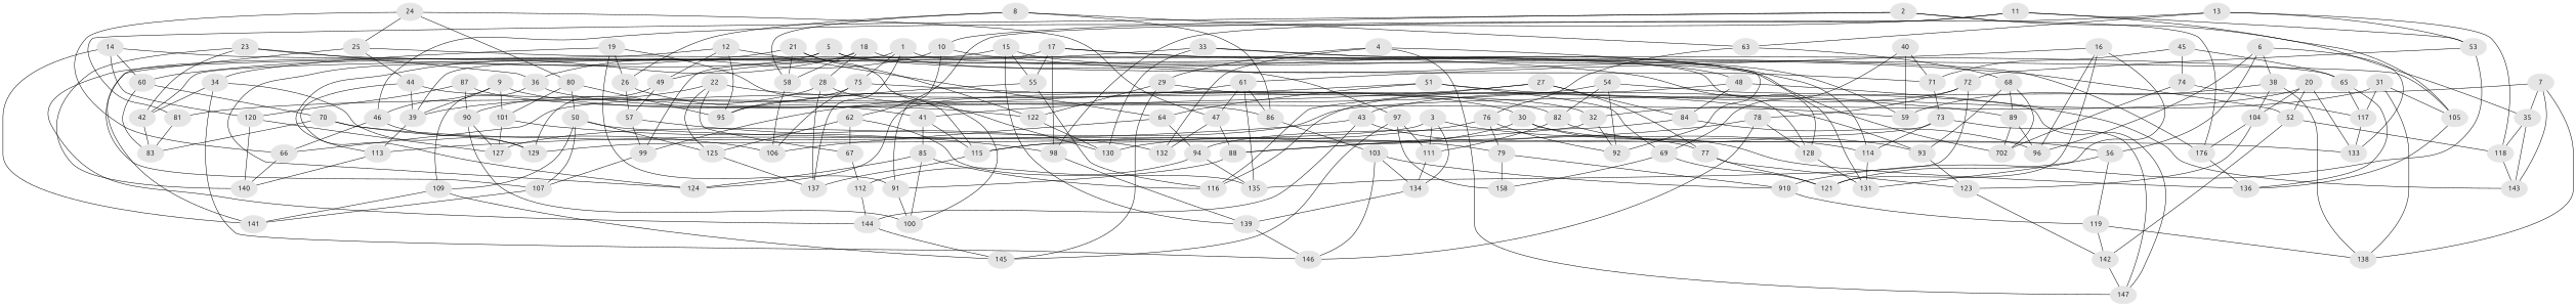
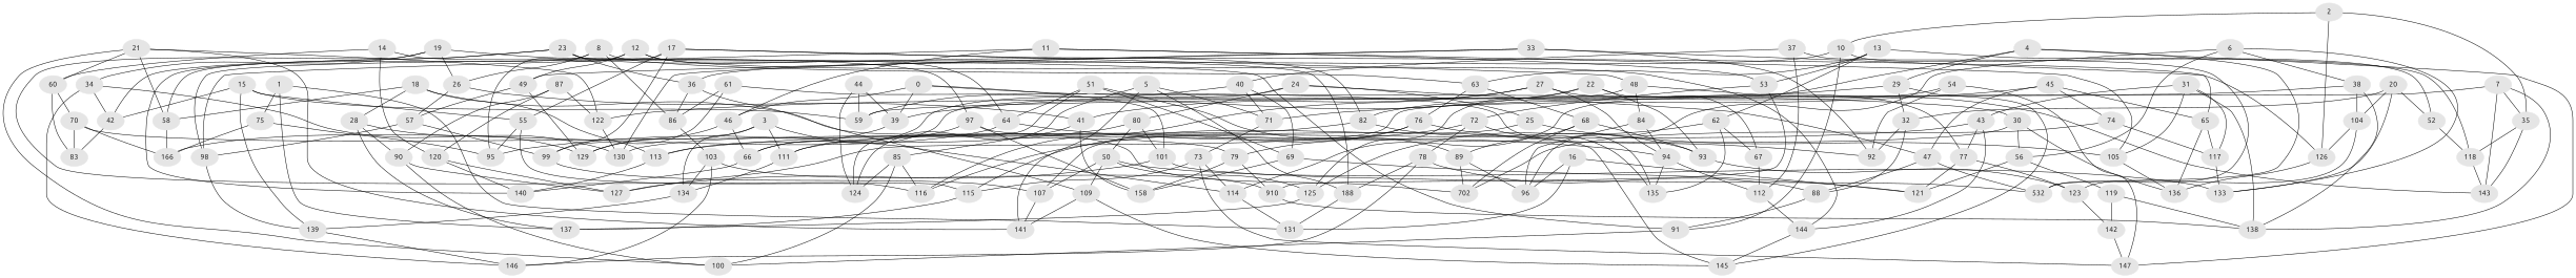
  graph {
    fontname=Ubuntu
    node [color=gray90 fontname=Ubuntu style=filled]
    edge [fontname=Ubuntu]
    1
    39
    75
    131
    137
    113
    95
    82
-   106
+   106 [label=166]
    2
    10
    35
-   81
-   126 [label=176]
+   126
    36
    52
    91
    143
    118
    83
    136
    3
    111
    114
    129
    134
    139
    4
    29
-   132
+   132 [label=532]
    147
    32
    122
    145
    5
    71
    124
-   128
+   128 [label=188]
    141
    73
    6
    38
    56
    96
    133
    138
    59
    104
    121
    119
    7
    127
    8
    26
    58
    63
    86
    41
    57
    68
    76
    103
-   9
+   9 [label=0]
    30
    46
    101
    130
    66
    109
    142
    100
    11
    53
    98
    105
    72
    n77 [label=910]
    12
    49
    64
    144
    94
    13
    62
    67
    125
    135
    14
    60
    97
    120
    70
    n93 [label=158]
    140
    15
    42
    55
    116
    146
    16
    61
    99
    17
    48
    107
    18
    28
    n108 [label=702]
    90
    19
    34
    115
    20
    88
    92
    123
    21
    22
    93
    112
    23
    24
    25
    47
    80
    44
    50
    85
    27
    77
    84
    31
    43
    117
    33
    65
+   37
    40
    69
    45
    74
    51
    89
    78
    54
    79
    87
-   1 -- 39
    1 -- 75
    1 -- 131
    1 -- 137
    39 -- 113
    75 -- 95
-   75 -- 82
+   23 -- 82
    75 -- 106
    113 -- 140
    82 -- 111
    82 -- 93
    2 -- 10
    2 -- 35
-   2 -- 81
    2 -- 126
    10 -- 36
    10 -- 52
    10 -- 91
    35 -- 143
    35 -- 118
-   81 -- 83
    126 -- 136
    36 -- 86
    36 -- 109
    52 -- 118
-   52 -- 142
    91 -- 100
    118 -- 143
    3 -- 111
    3 -- 114
    3 -- 129
    3 -- 134
    111 -- 134
    114 -- 131
    134 -- 139
    139 -- 146
    4 -- 114
    4 -- 29
    4 -- 132
    4 -- 147
    29 -- 32
    29 -- 122
    29 -- 145
    32 -- 88
    32 -- 92
    122 -- 130
    5 -- 71
    5 -- 124
    5 -- 128
    5 -- 141
    71 -- 73
    128 -- 131
    73 -- 114
    73 -- 147
    73 -- 115
    6 -- 38
    6 -- 56
    6 -- 96
    6 -- 133
    38 -- 138
    38 -- 59
    38 -- 104
    56 -- 121
    56 -- 119
    104 -- 126
    104 -- 123
    119 -- 138
    119 -- 142
    7 -- 35
    7 -- 143
    7 -- 138
    7 -- 127
    8 -- 26
    8 -- 58
    8 -- 63
    8 -- 86
    26 -- 41
    26 -- 57
    58 -- 106
    63 -- 68
    63 -- 76
    86 -- 103
-   41 -- 115
+   41 -- n93
    41 -- 85
    57 -- 98
    57 -- 99
    68 -- n108
    68 -- 93
    68 -- 89
    76 -- 115
    76 -- 92
    76 -- 79
    103 -- 134
    103 -- n77
    103 -- 146
    9 -- 39
    9 -- 30
    9 -- 46
    9 -- 101
    30 -- 136
    30 -- 56
    30 -- 130
    46 -- 129
    46 -- 66
    101 -- 132
    101 -- 127
    66 -- 140
    109 -- 145
    109 -- 141
    142 -- 147
    11 -- 46
    11 -- 53
    11 -- 98
    11 -- 105
    53 -- 72
    53 -- n77
    98 -- 139
    105 -- 136
    72 -- 135
    72 -- 116
    72 -- 78
-   n77 -- 119
+   n77 -- 138
    12 -- 95
    12 -- 49
    12 -- 64
    12 -- 144
    49 -- 129
    49 -- 57
    64 -- 106
    64 -- 94
    144 -- 145
    94 -- 135
    94 -- 112
    13 -- 118
    13 -- 63
    13 -- 53
    13 -- 62
    62 -- 67
    62 -- 125
    62 -- 135
    67 -- 112
    125 -- 137
-   14 -- 141
+   21 -- 141
    14 -- 60
    14 -- 97
    14 -- 120
    60 -- 83
    60 -- 70
    97 -- 111
    97 -- 145
    97 -- n93
    120 -- 127
    120 -- 140
    70 -- 106
    70 -- 83
    70 -- 79
    15 -- 139
    15 -- 59
    15 -- 42
    15 -- 55
    42 -- 83
    55 -- 95
    55 -- 116
    16 -- 131
    16 -- 96
    16 -- 121
-   16 -- 61
    61 -- 86
    61 -- 135
    61 -- 99
    99 -- 107
    17 -- 126
    17 -- 98
    17 -- 55
    17 -- 99
    17 -- 48
    48 -- 143
    48 -- 66
    48 -- 84
    107 -- 141
    18 -- 113
    18 -- 58
    18 -- 28
    18 -- n108
    28 -- 137
    28 -- 130
    28 -- 90
    90 -- 127
    90 -- 100
    19 -- 91
    19 -- 26
    19 -- 34
    19 -- 115
    34 -- 129
    34 -- 42
    34 -- 146
    115 -- 137
    20 -- 52
    20 -- 32
    20 -- 133
    20 -- 104
    88 -- 91
    123 -- 142
    21 -- 122
    21 -- 58
    21 -- 100
    21 -- 60
    22 -- 39
    22 -- 67
    22 -- 125
    22 -- 93
    93 -- 123
    112 -- 144
    23 -- 36
    23 -- 128
    23 -- 140
    23 -- 42
    24 -- 66
    24 -- 25
    24 -- 47
    24 -- 80
    25 -- 105
    25 -- 107
-   25 -- 44
    47 -- 132
    47 -- 88
    80 -- 95
    80 -- 101
    80 -- 50
    44 -- 39
    44 -- 124
    44 -- 59
    50 -- 133
    50 -- 109
    50 -- 125
    50 -- 107
    85 -- 124
    85 -- 100
    85 -- 116
    27 -- 41
    27 -- 116
    27 -- 77
-   27 -- 84
+   27 -- 94
    77 -- 121
    77 -- 123
    84 -- 96
    84 -- 94
    31 -- 138
    31 -- 105
    31 -- 43
    31 -- 117
    43 -- 113
    43 -- 144
    43 -- 77
    117 -- 133
    33 -- 130
    33 -- 49
    33 -- 92
    33 -- 65
    65 -- 136
    65 -- 117
+   37 -- 132
+   37 -- 112
+   37 -- 40
    40 -- 71
    40 -- 59
    40 -- 69
    69 -- 121
    69 -- n93
    45 -- 71
-   61 -- 47
+   45 -- 47
    45 -- 65
    45 -- 74
    74 -- n108
    74 -- 117
    51 -- 124
    51 -- 64
    51 -- 69
    51 -- 89
    89 -- 96
    89 -- n108
    78 -- 128
    78 -- 146
    78 -- 88
    54 -- 82
-   54 -- 81
    54 -- 147
    54 -- 92
    79 -- n77
    79 -- n93
    87 -- 122
    87 -- 120
    87 -- 90
  }
